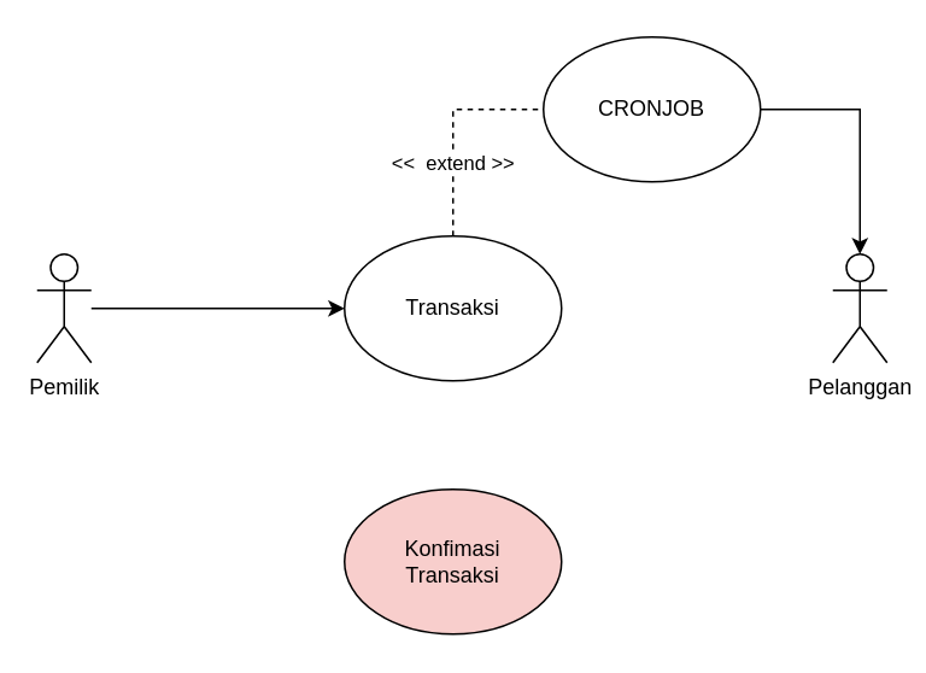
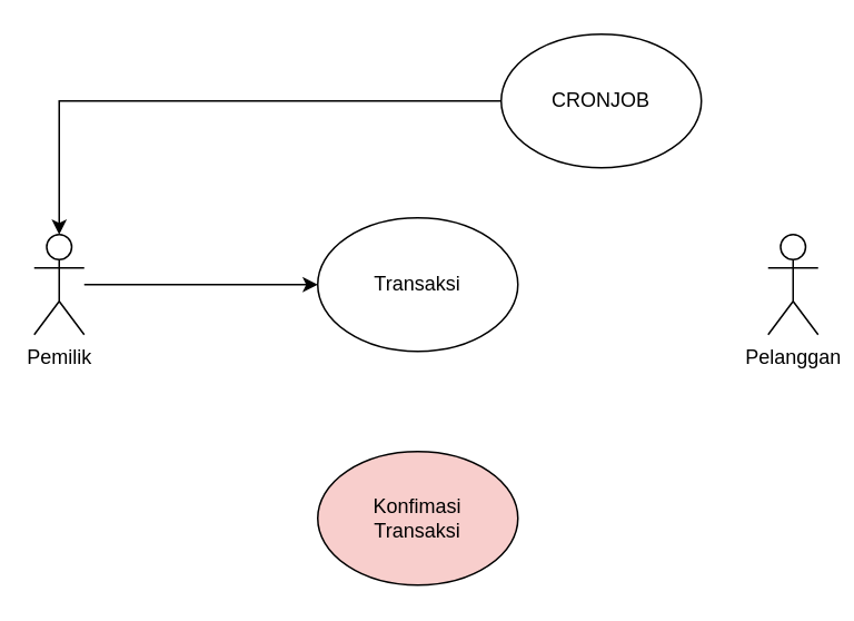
  <mxCell id="0" />
  <mxCell id="1" parent="0" />
  <mxCell id="2" style="rounded=0;orthogonalLoop=1;jettySize=auto;html=1;" edge="1" parent="1" source="3" target="5"><mxGeometry relative="1" as="geometry" /></mxCell>
  <mxCell id="3" value="Pemilik" style="shape=umlActor;verticalLabelPosition=bottom;verticalAlign=top;html=1;outlineConnect=0;" vertex="1" parent="1"><mxGeometry x="20" y="140" width="30" height="60" as="geometry" /></mxCell>
- <mxCell id="4" value="&amp;lt;&amp;lt; &amp;nbsp;extend &amp;gt;&amp;gt;" style="edgeStyle=orthogonalEdgeStyle;rounded=0;orthogonalLoop=1;jettySize=auto;html=1;entryX=0;entryY=0.5;entryDx=0;entryDy=0;dashed=1;endArrow=none;endFill=0;" edge="1" parent="1" source="5" target="8"><mxGeometry x="-0.333" relative="1" as="geometry"><mxPoint as="offset" /></mxGeometry></mxCell>
  <mxCell id="5" value="Transaksi" style="ellipse;whiteSpace=wrap;html=1;" vertex="1" parent="1"><mxGeometry x="190" y="130" width="120" height="80" as="geometry" /></mxCell>
  <mxCell id="6" value="Pelanggan" style="shape=umlActor;verticalLabelPosition=bottom;verticalAlign=top;html=1;outlineConnect=0;" vertex="1" parent="1"><mxGeometry x="460" y="140" width="30" height="60" as="geometry" /></mxCell>
- <mxCell id="7" style="edgeStyle=orthogonalEdgeStyle;rounded=0;orthogonalLoop=1;jettySize=auto;html=1;entryX=0.5;entryY=0;entryDx=0;entryDy=0;entryPerimeter=0;" edge="1" parent="1" source="8" target="6"><mxGeometry relative="1" as="geometry" /></mxCell>
+ <mxCell id="7" style="edgeStyle=orthogonalEdgeStyle;rounded=0;orthogonalLoop=1;jettySize=auto;html=1;" edge="1" parent="1" source="8" target="3"><mxGeometry relative="1" as="geometry" /></mxCell>
  <mxCell id="8" value="CRONJOB" style="ellipse;whiteSpace=wrap;html=1;" vertex="1" parent="1"><mxGeometry x="300" y="20" width="120" height="80" as="geometry" /></mxCell>
  <mxCell id="9" value="Konfimasi &lt;br&gt;Transaksi" style="ellipse;whiteSpace=wrap;html=1;fillColor=#f8cecc;" vertex="1" parent="1"><mxGeometry x="190" y="270" width="120" height="80" as="geometry" /></mxCell>
